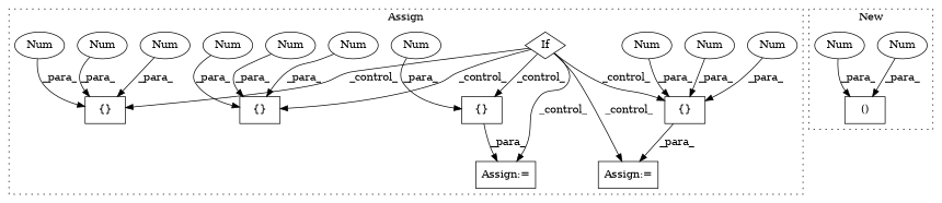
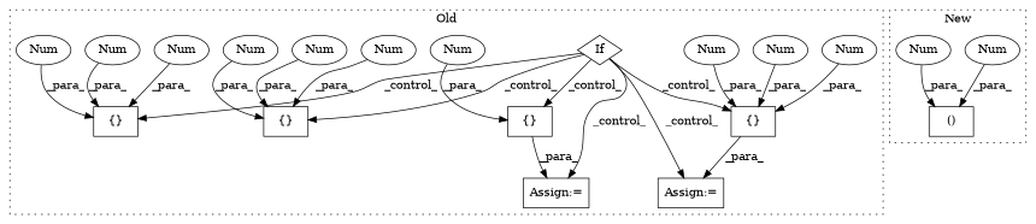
  digraph {
    node [a=76 l=1 shape=ellipse]
    n1 [a=59 l="1,0" label="{}" s="5206,5217" shape=box]
    n2 [a=68 label="Assign:=" s=5205 shape=box]
    n3 [a=96 l="0,14" label=If s="5118,5138" shape=diamond]
    n4 [label=Num s=5216]
    n5 [label=Num s=5207]
    n6 [label=Num s=5213]
    n7 [a=59 l="1,0" label="{}" s="5320,5337" shape=box]
    n8 [label=Num s=5336]
    n9 [a=59 l="1,0" label="{}" s="5163,5175" shape=box]
    n10 [l=3 label=Num s=5331]
    n11 [a=59 l="1,0" label="{}" s="5277,5289" shape=box]
    n12 [label=Num s=5164]
    n13 [label=Num s=5288]
    n14 [l=2 label=Num s=5170]
    n15 [l=3 label=Num s=5326]
    n16 [label=Num s=5167]
    n17 [a=68 label="Assign:=" s=5276 shape=box]
    n18 [a=54 l=6 label="()" s=5918 shape=box]
    n19 [l=4 label=Num s=5920]
    n20 [l=3 label=Num s=5915]
    subgraph cluster_1 {
-     label=Assign
+     label=Old
      style=dotted
      n1
      n2
      n3
      n4
      n5
      n6
      n7
      n8
      n9
      n10
      n11
      n12
      n13
      n14
      n15
      n16
      n17
    }
    subgraph cluster_2 {
      label=New
      style=dotted
      n18
      n19
      n20
    }
    n1 -> n2 [label=_para_]
    n3 -> n1 [label=_control_]
    n3 -> n2 [label=_control_]
    n3 -> n7 [label=_control_]
    n3 -> n9 [label=_control_]
    n3 -> n11 [label=_control_]
    n3 -> n17 [label=_control_]
    n4 -> n1 [label=_para_]
    n5 -> n1 [label=_para_]
    n6 -> n1 [label=_para_]
    n8 -> n7 [label=_para_]
    n10 -> n7 [label=_para_]
    n11 -> n17 [label=_para_]
    n12 -> n9 [label=_para_]
    n13 -> n11 [label=_para_]
    n14 -> n9 [label=_para_]
    n15 -> n7 [label=_para_]
    n16 -> n9 [label=_para_]
    n19 -> n18 [label=_para_]
    n20 -> n18 [label=_para_]
  }
